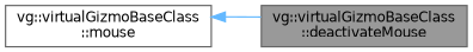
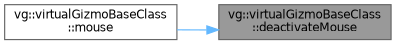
  digraph {
    rankdir=RL
    node [fontname=Helvetica fontsize=10 shape=box style=filled]
    n1 [color=gray40 fillcolor=grey60 fontcolor=black height=0.2 label="vg::virtualGizmoBaseClass\l::deactivateMouse" width=0.4]
    n2 [color=grey40 fillcolor=white height=0.2 label="vg::virtualGizmoBaseClass\l::mouse" width=0.4]
-   n2 -> n1 [color=steelblue1 dir=back fontname=Helvetica fontsize=10 labelfontname=Helvetica labelfontsize=10 style=solid]
+   n1 -> n2 [color=steelblue1 dir=back fontname=Helvetica fontsize=10 labelfontname=Helvetica labelfontsize=10 style=solid]
  }
